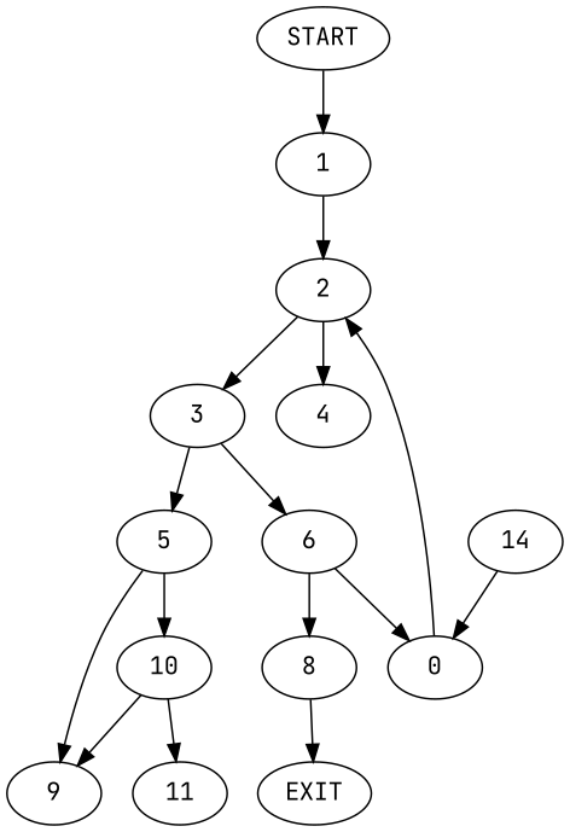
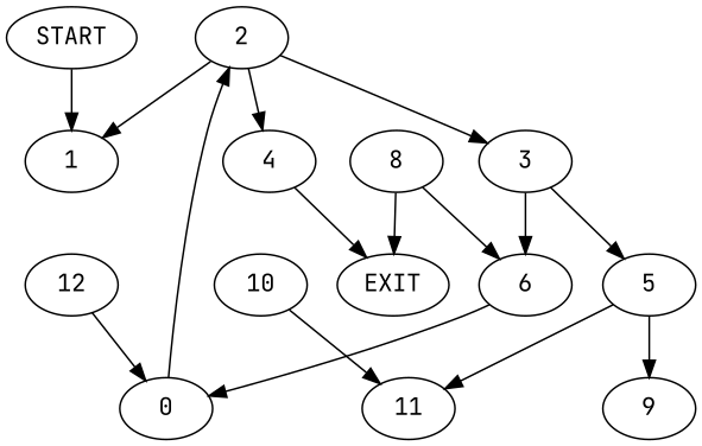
  digraph {
    fontname="JetBrains Mono"
    node [fontname="JetBrains Mono"]
    edge [fontname="JetBrains Mono"]
    n1 [label=START]
    1
    2
    n4 [label=EXIT]
    3
    4
    5
    6
    9
    10
    n11 [label=0]
    8
    11
-   12 [label=14]
+   12
    n1 -> 1
-   1 -> 2
+   2 -> 1
    2 -> 3
    2 -> 4
    3 -> 5
    3 -> 6
+   4 -> n4
    5 -> 9
-   5 -> 10
+   5 -> 11
    6 -> n11
-   6 -> 8
-   10 -> 9
+   8 -> 6
    10 -> 11
    n11 -> 2
    8 -> n4
    12 -> n11
  }
